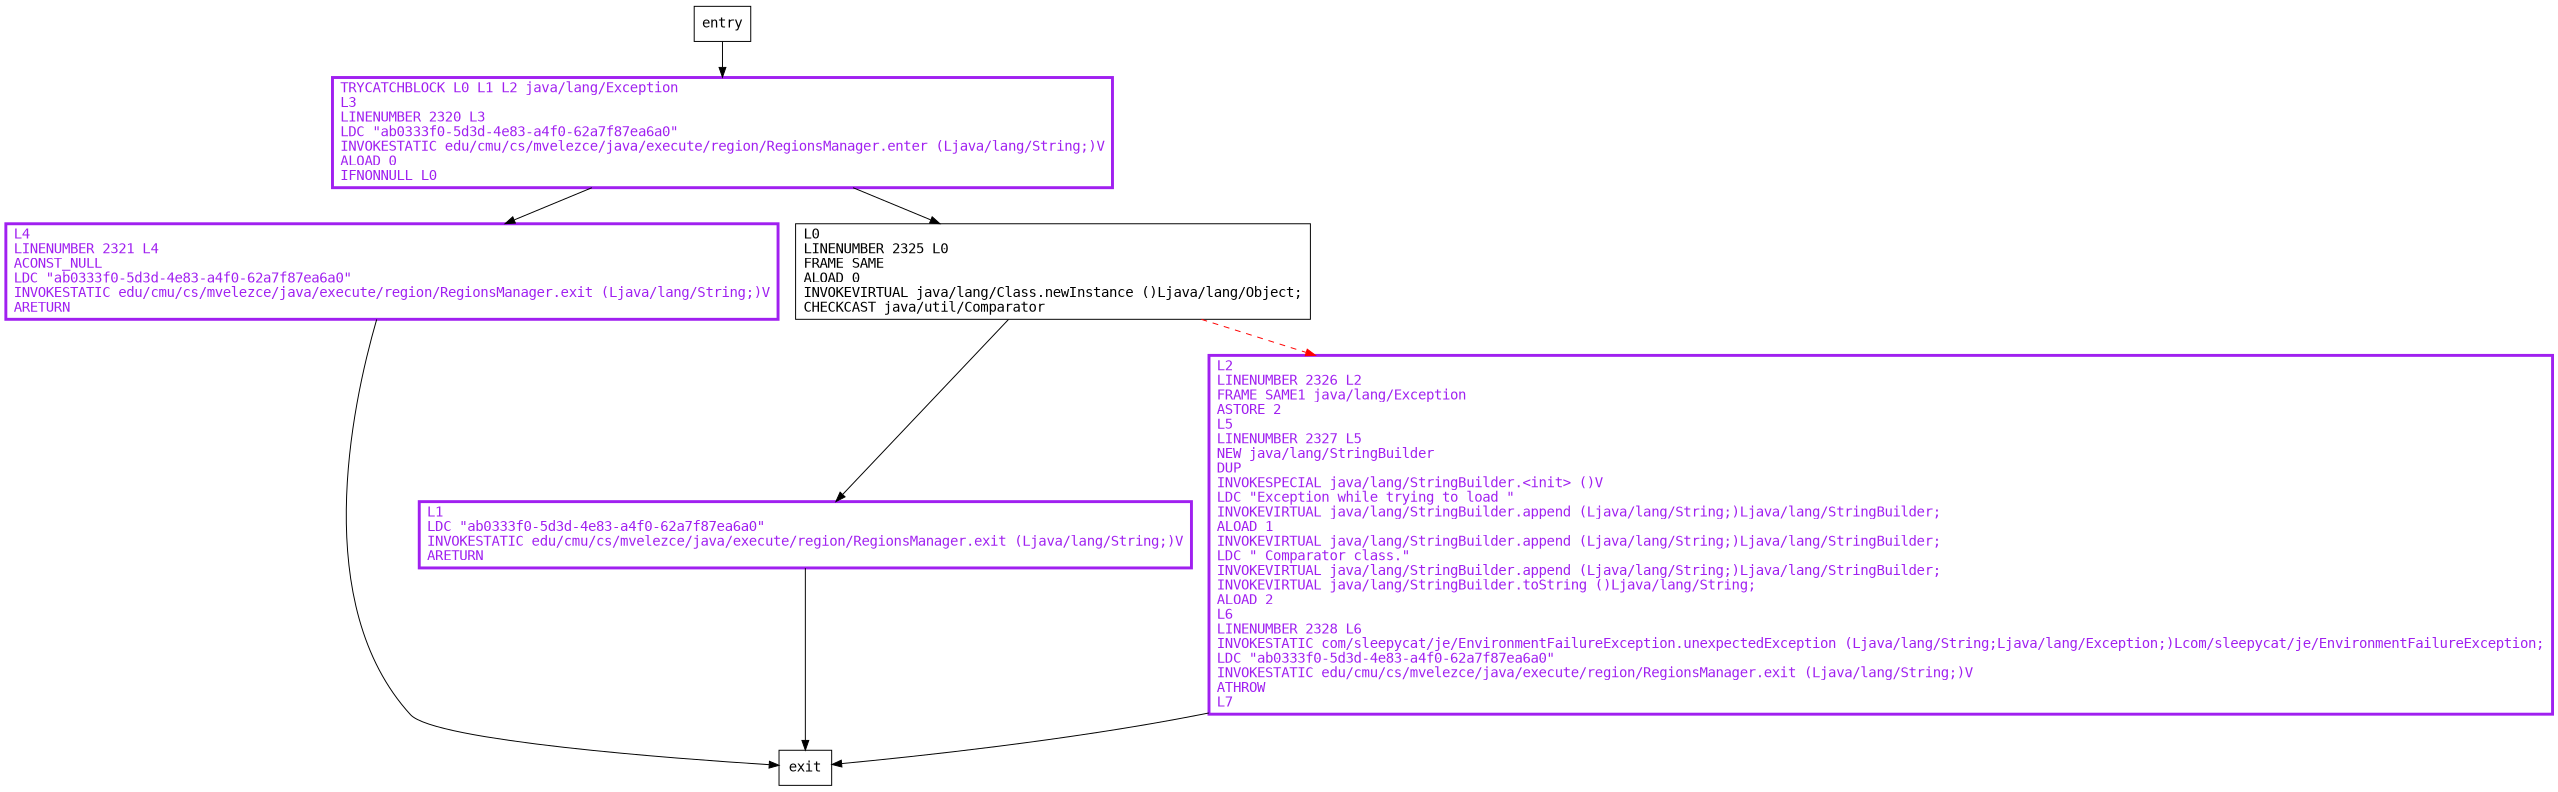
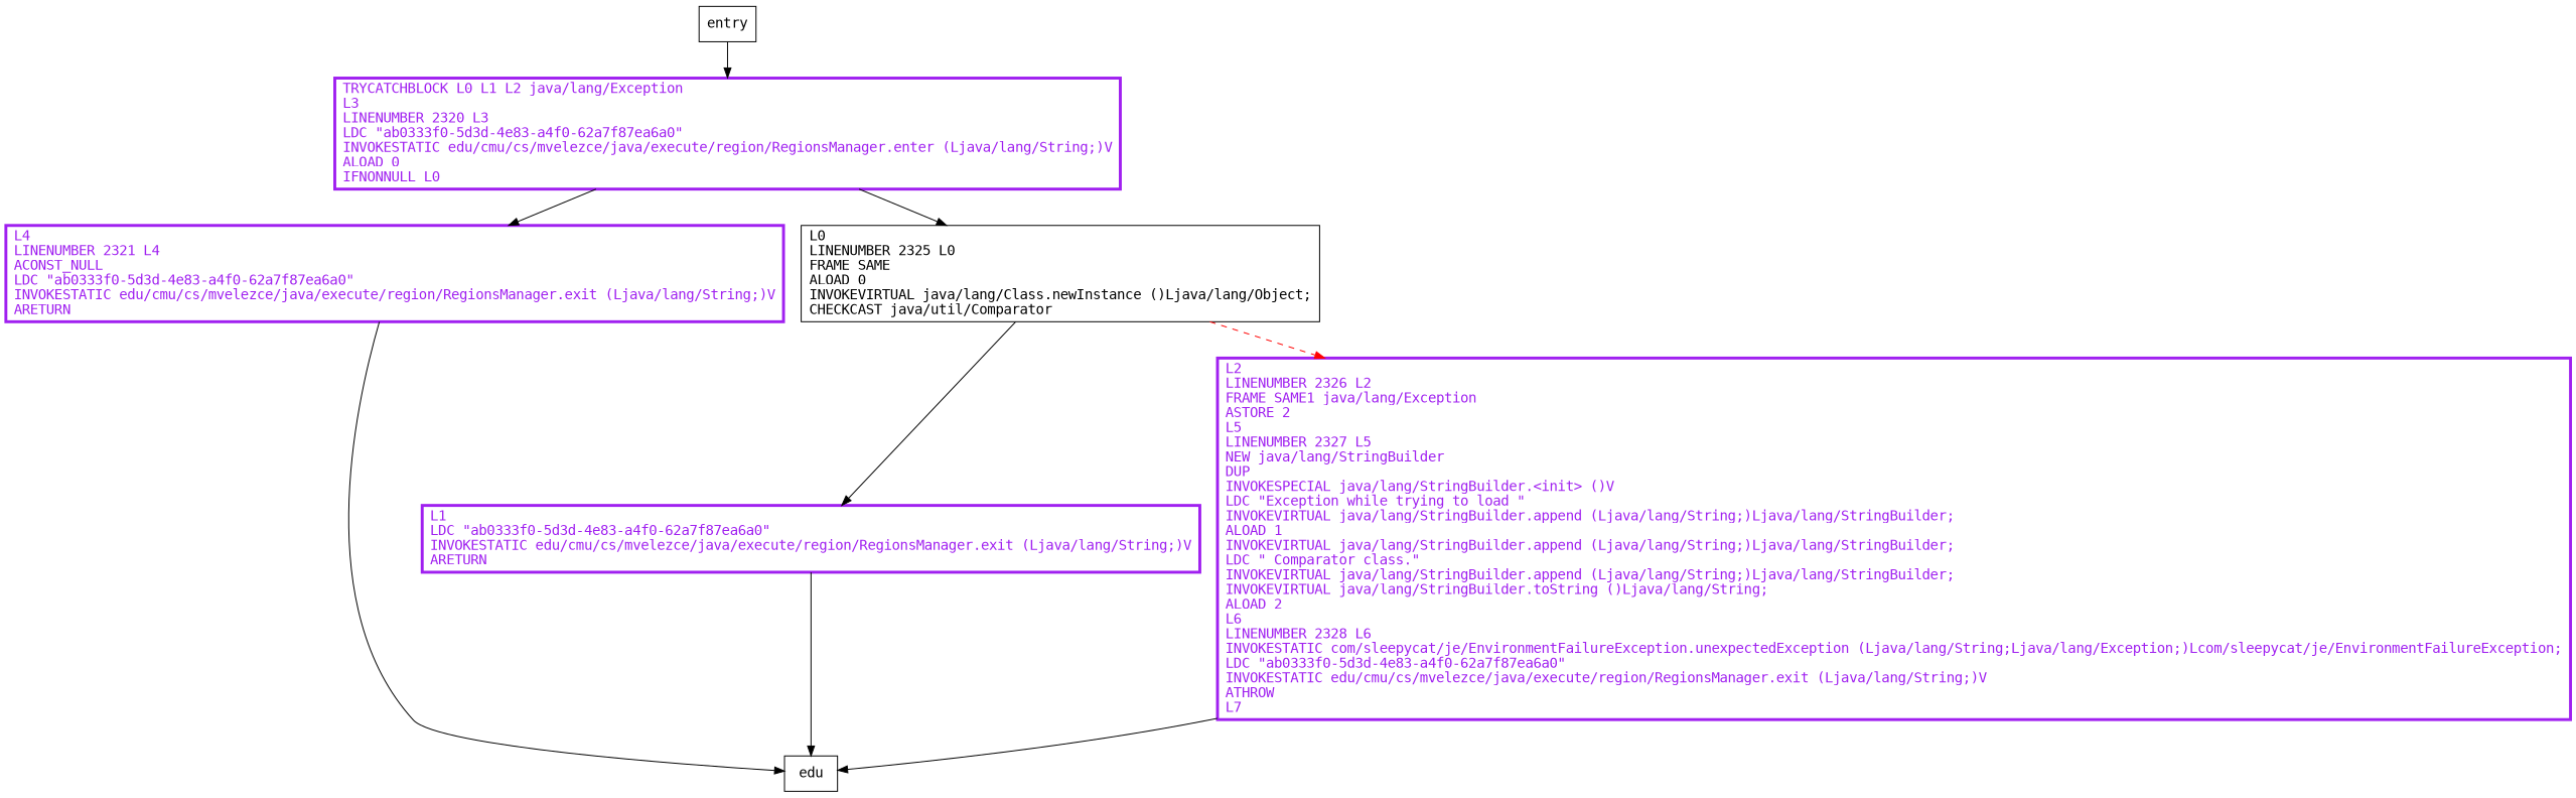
  digraph {
    fontname="DejaVu Sans Mono"
    node [color=purple fontcolor=purple penwidth=3 shape=record fontname="DejaVu Sans Mono"]
    edge [fontname="DejaVu Sans Mono"]
    n1 [label="L4\lLINENUMBER 2321 L4\lACONST_NULL\lLDC \"ab0333f0-5d3d-4e83-a4f0-62a7f87ea6a0\"\lINVOKESTATIC edu/cmu/cs/mvelezce/java/execute/region/RegionsManager.exit (Ljava/lang/String;)V\lARETURN\l"]
-   exit [color="" fontcolor="" penwidth=""]
+   exit [label=edu color="" fontcolor="" penwidth=""]
    n3 [label="L1\lLDC \"ab0333f0-5d3d-4e83-a4f0-62a7f87ea6a0\"\lINVOKESTATIC edu/cmu/cs/mvelezce/java/execute/region/RegionsManager.exit (Ljava/lang/String;)V\lARETURN\l"]
    n4 [label="TRYCATCHBLOCK L0 L1 L2 java/lang/Exception\lL3\lLINENUMBER 2320 L3\lLDC \"ab0333f0-5d3d-4e83-a4f0-62a7f87ea6a0\"\lINVOKESTATIC edu/cmu/cs/mvelezce/java/execute/region/RegionsManager.enter (Ljava/lang/String;)V\lALOAD 0\lIFNONNULL L0\l"]
    n5 [label="L0\lLINENUMBER 2325 L0\lFRAME SAME\lALOAD 0\lINVOKEVIRTUAL java/lang/Class.newInstance ()Ljava/lang/Object;\lCHECKCAST java/util/Comparator\l" color="" fontcolor="" penwidth=""]
    n6 [label="L2\lLINENUMBER 2326 L2\lFRAME SAME1 java/lang/Exception\lASTORE 2\lL5\lLINENUMBER 2327 L5\lNEW java/lang/StringBuilder\lDUP\lINVOKESPECIAL java/lang/StringBuilder.\<init\> ()V\lLDC \"Exception while trying to load \"\lINVOKEVIRTUAL java/lang/StringBuilder.append (Ljava/lang/String;)Ljava/lang/StringBuilder;\lALOAD 1\lINVOKEVIRTUAL java/lang/StringBuilder.append (Ljava/lang/String;)Ljava/lang/StringBuilder;\lLDC \" Comparator class.\"\lINVOKEVIRTUAL java/lang/StringBuilder.append (Ljava/lang/String;)Ljava/lang/StringBuilder;\lINVOKEVIRTUAL java/lang/StringBuilder.toString ()Ljava/lang/String;\lALOAD 2\lL6\lLINENUMBER 2328 L6\lINVOKESTATIC com/sleepycat/je/EnvironmentFailureException.unexpectedException (Ljava/lang/String;Ljava/lang/Exception;)Lcom/sleepycat/je/EnvironmentFailureException;\lLDC \"ab0333f0-5d3d-4e83-a4f0-62a7f87ea6a0\"\lINVOKESTATIC edu/cmu/cs/mvelezce/java/execute/region/RegionsManager.exit (Ljava/lang/String;)V\lATHROW\lL7\l"]
    entry [color="" fontcolor="" penwidth=""]
    n1 -> exit
    n3 -> exit
    n4 -> n1
    n4 -> n5
    n5 -> n3
    n5 -> n6 [color=red style=dashed]
    n6 -> exit
    entry -> n4
  }
